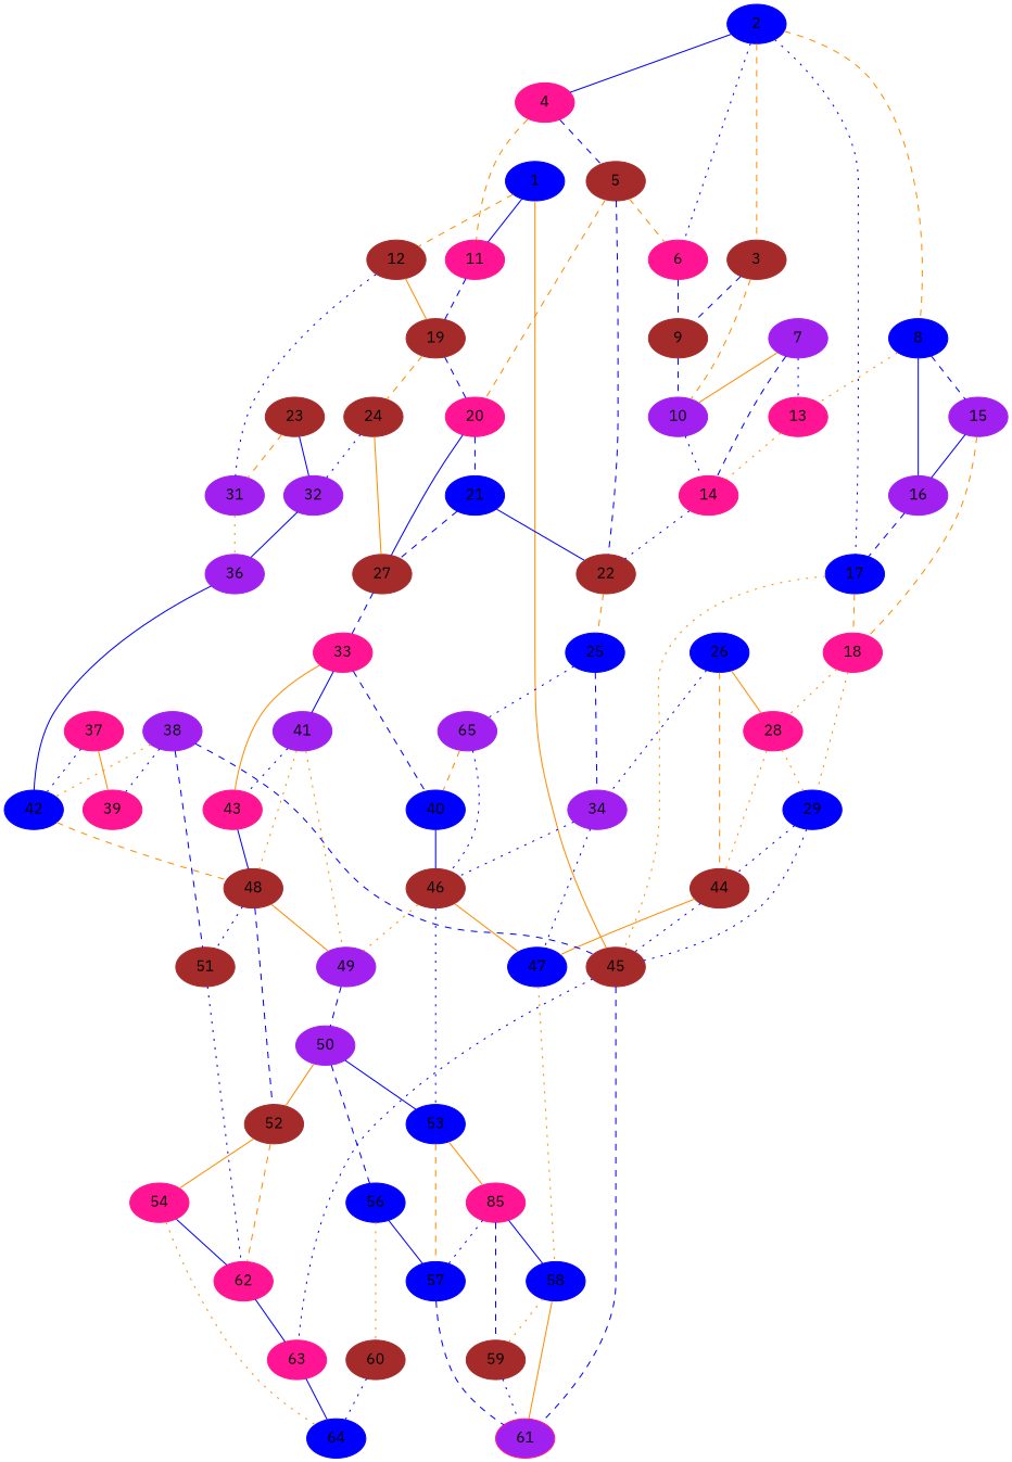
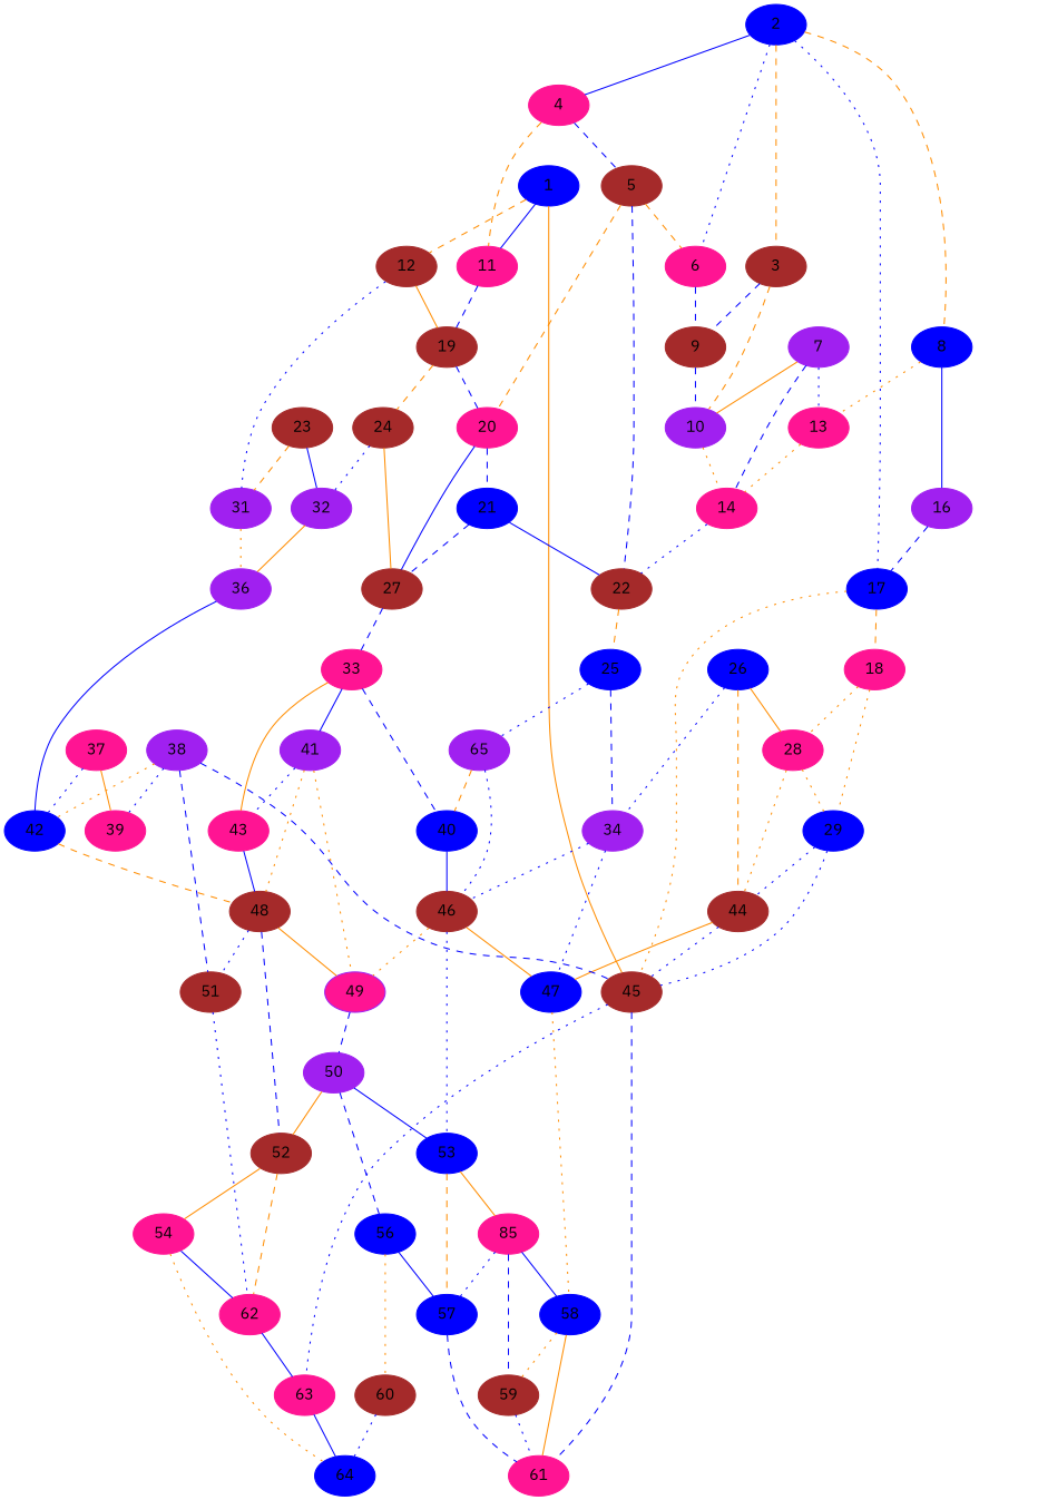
  graph {
    fontname="IBM Plex Sans"
    node [color=deeppink fontname="IBM Plex Sans" style=filled]
    edge [color=blue fontname="IBM Plex Sans" style=dotted weight=1.0]
    1 [color=blue]
    11
    12 [color=brown]
    45 [color=brown]
    19 [color=brown]
    31 [color=purple]
-   61 [fillcolor=purple]
+   61
    63
    2 [color=blue]
    3 [color=brown]
    4
    6
    8 [color=blue]
    17 [color=blue]
    9 [color=brown]
    10 [color=purple]
    5 [color=brown]
    13
-   15 [color=purple]
    16 [color=purple]
    18
    14
    20
    22 [color=brown]
    21 [color=blue]
    27 [color=brown]
    25 [color=blue]
    7 [color=purple]
    24 [color=brown]
    36 [color=purple]
    28
    29 [color=blue]
    44 [color=brown]
    32 [color=purple]
    33
    34 [color=purple]
    n37 [color=purple label=65]
    23 [color=brown]
    46 [color=brown]
    47 [color=blue]
    40 [color=blue]
    26 [color=blue]
    43
    41 [color=purple]
    42 [color=blue]
    48 [color=brown]
-   49 [color=purple]
+   49 [color=purple fillcolor=deeppink]
    53 [color=blue]
    58 [color=blue]
    37
    39
    38 [color=purple]
    51 [color=brown]
    62
    52 [color=brown]
    50 [color=purple]
    64 [color=blue]
    n58 [label=85]
    57 [color=blue]
    59 [color=brown]
    54
    56 [color=blue]
    60 [color=brown]
    1 -- 11 [style=solid]
    1 -- 12 [color=darkorange style=dashed]
    1 -- 45 [color=darkorange style=solid weight=2.0]
    11 -- 19 [style=dashed]
    12 -- 19 [color=darkorange style=solid]
    12 -- 31
    45 -- 61 [style=dashed]
    45 -- 63
    19 -- 20 [style=dashed]
    19 -- 24 [color=darkorange style=dashed]
    31 -- 36 [color=darkorange]
    63 -- 64 [style=solid]
    2 -- 3 [color=darkorange style=dashed]
    2 -- 4 [style=solid]
    2 -- 6
    2 -- 8 [color=darkorange style=dashed]
    2 -- 17
    3 -- 9 [style=dashed]
    3 -- 10 [color=darkorange style=dashed]
    4 -- 11 [color=darkorange style=dashed weight=2.0]
    4 -- 5 [style=dashed]
    6 -- 9 [style=dashed weight=2.0]
    8 -- 13 [color=darkorange]
-   8 -- 15 [style=dashed]
    8 -- 16 [style=solid]
    17 -- 45 [color=darkorange]
    17 -- 18 [color=darkorange style=dashed]
    9 -- 10 [style=dashed]
-   10 -- 14
+   10 -- 14 [color=darkorange]
    5 -- 6 [color=darkorange style=dashed]
    5 -- 20 [color=darkorange style=dashed]
    5 -- 22 [style=dashed]
    13 -- 14 [color=darkorange]
-   15 -- 16 [style=solid]
-   15 -- 18 [color=darkorange style=dashed]
    16 -- 17 [style=dashed]
    18 -- 28 [color=darkorange]
    18 -- 29 [color=darkorange]
    14 -- 22
    20 -- 21 [style=dashed]
    20 -- 27 [style=solid]
    22 -- 25 [color=darkorange style=dashed]
    21 -- 22 [style=solid]
    21 -- 27 [style=dashed]
    27 -- 33 [style=dashed]
    25 -- 34 [style=dashed]
    25 -- n37
    7 -- 10 [color=darkorange style=solid]
    7 -- 13
    7 -- 14 [style=dashed]
    24 -- 27 [color=darkorange style=solid]
    24 -- 32
    36 -- 42 [style=solid]
    28 -- 29 [color=darkorange]
    28 -- 44 [color=darkorange]
    29 -- 45
    29 -- 44
    44 -- 45
    44 -- 47 [color=darkorange style=solid weight=2.0]
-   32 -- 36 [style=solid]
+   32 -- 36 [color=darkorange style=solid]
    33 -- 40 [style=dashed]
    33 -- 43 [color=darkorange style=solid]
    33 -- 41 [style=solid]
    34 -- 46
    34 -- 47
    n37 -- 46
    n37 -- 40 [color=darkorange style=dashed weight=2.0]
    23 -- 31 [color=darkorange style=dashed weight=2.0]
    23 -- 32 [style=solid]
    46 -- 47 [color=darkorange style=solid]
    46 -- 49 [color=darkorange]
    46 -- 53
    47 -- 58 [color=darkorange]
    40 -- 46 [style=solid]
    26 -- 28 [color=darkorange style=solid]
    26 -- 44 [color=darkorange style=dashed]
    26 -- 34
    43 -- 48 [style=solid]
    41 -- 43
    41 -- 48 [color=darkorange]
    41 -- 49 [color=darkorange]
    42 -- 48 [color=darkorange style=dashed]
    48 -- 49 [color=darkorange style=solid]
    48 -- 51
    48 -- 52 [style=dashed]
    49 -- 50 [style=dashed]
    53 -- n58 [color=darkorange style=solid]
    53 -- 57 [color=darkorange style=dashed]
    58 -- 61 [color=darkorange style=solid]
    58 -- 59 [color=darkorange]
    37 -- 42
    37 -- 39 [color=darkorange style=solid weight=2.0]
    38 -- 45 [style=dashed]
    38 -- 42 [color=darkorange]
    38 -- 39
    38 -- 51 [style=dashed]
    51 -- 62
    62 -- 63 [style=solid]
    52 -- 62 [color=darkorange style=dashed]
    52 -- 54 [color=darkorange style=solid]
    50 -- 53 [style=solid]
    50 -- 52 [color=darkorange style=solid]
    50 -- 56 [style=dashed]
    n58 -- 58 [style=solid]
    n58 -- 57
    n58 -- 59 [style=dashed]
    57 -- 61 [style=dashed]
    59 -- 61
    54 -- 62 [style=solid]
    54 -- 64 [color=darkorange]
    56 -- 57 [style=solid]
    56 -- 60 [color=darkorange weight=2.0]
    60 -- 64 [weight=2.0]
  }
